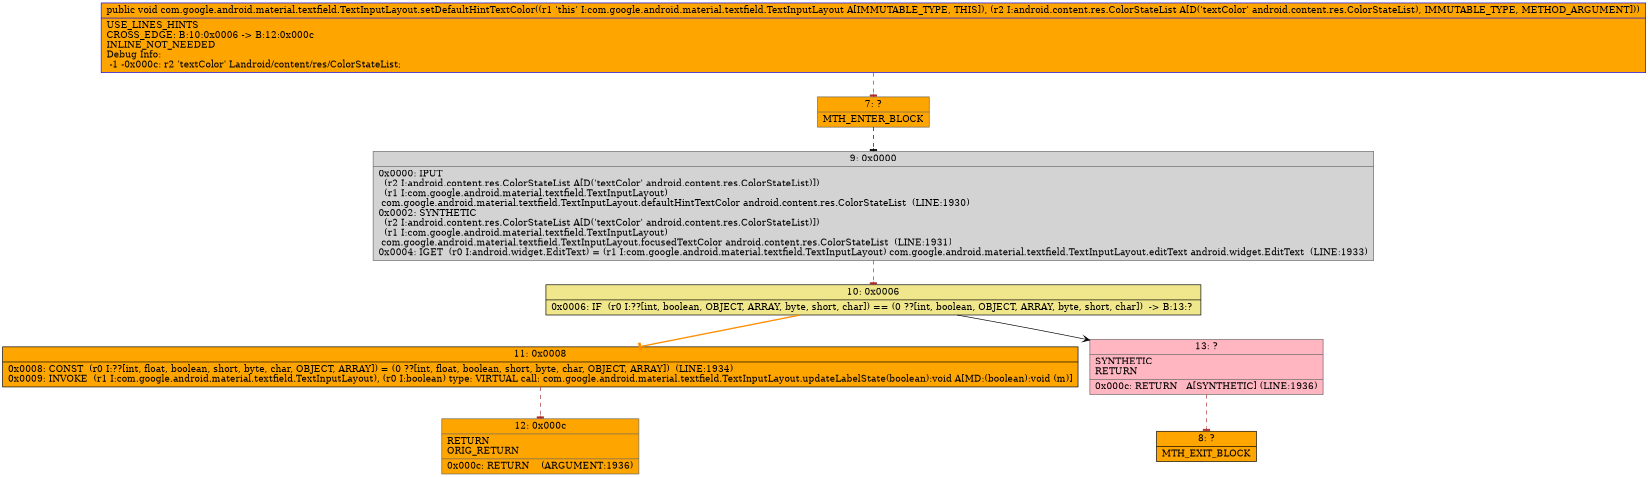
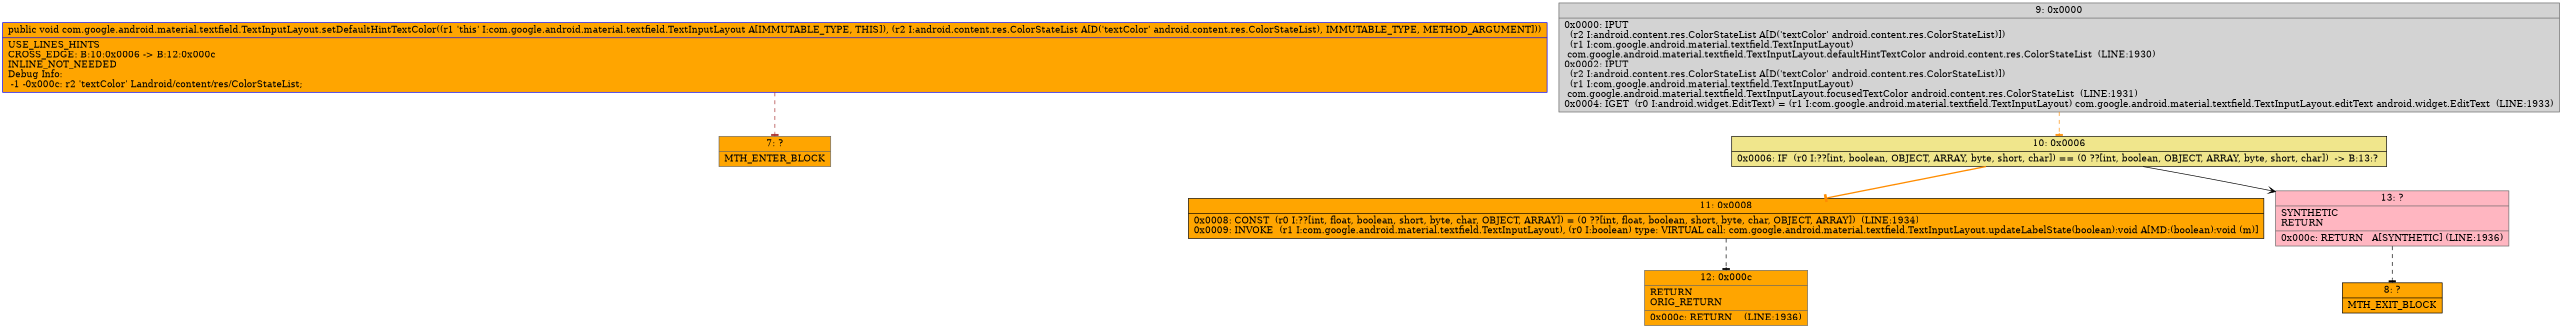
  digraph {
    node [color=gray40 fillcolor=orange shape=record style=filled]
    edge [arrowhead=tee color=black style=dashed]
    n1 [label="{7\:\ ?|MTH_ENTER_BLOCK\l}"]
-   n2 [fillcolor=lightgrey label="{9\:\ 0x0000|0x0000: IPUT  \l  (r2 I:android.content.res.ColorStateList A[D('textColor' android.content.res.ColorStateList)])\l  (r1 I:com.google.android.material.textfield.TextInputLayout)\l com.google.android.material.textfield.TextInputLayout.defaultHintTextColor android.content.res.ColorStateList  (LINE:1930)\l0x0002: SYNTHETIC  \l  (r2 I:android.content.res.ColorStateList A[D('textColor' android.content.res.ColorStateList)])\l  (r1 I:com.google.android.material.textfield.TextInputLayout)\l com.google.android.material.textfield.TextInputLayout.focusedTextColor android.content.res.ColorStateList  (LINE:1931)\l0x0004: IGET  (r0 I:android.widget.EditText) = (r1 I:com.google.android.material.textfield.TextInputLayout) com.google.android.material.textfield.TextInputLayout.editText android.widget.EditText  (LINE:1933)\l}"]
+   n2 [fillcolor=lightgrey label="{9\:\ 0x0000|0x0000: IPUT  \l  (r2 I:android.content.res.ColorStateList A[D('textColor' android.content.res.ColorStateList)])\l  (r1 I:com.google.android.material.textfield.TextInputLayout)\l com.google.android.material.textfield.TextInputLayout.defaultHintTextColor android.content.res.ColorStateList  (LINE:1930)\l0x0002: IPUT  \l  (r2 I:android.content.res.ColorStateList A[D('textColor' android.content.res.ColorStateList)])\l  (r1 I:com.google.android.material.textfield.TextInputLayout)\l com.google.android.material.textfield.TextInputLayout.focusedTextColor android.content.res.ColorStateList  (LINE:1931)\l0x0004: IGET  (r0 I:android.widget.EditText) = (r1 I:com.google.android.material.textfield.TextInputLayout) com.google.android.material.textfield.TextInputLayout.editText android.widget.EditText  (LINE:1933)\l}"]
    n3 [color=black fillcolor=khaki label="{10\:\ 0x0006|0x0006: IF  (r0 I:??[int, boolean, OBJECT, ARRAY, byte, short, char]) == (0 ??[int, boolean, OBJECT, ARRAY, byte, short, char])  \-\> B:13:? \l}"]
    n4 [color=black label="{11\:\ 0x0008|0x0008: CONST  (r0 I:??[int, float, boolean, short, byte, char, OBJECT, ARRAY]) = (0 ??[int, float, boolean, short, byte, char, OBJECT, ARRAY])  (LINE:1934)\l0x0009: INVOKE  (r1 I:com.google.android.material.textfield.TextInputLayout), (r0 I:boolean) type: VIRTUAL call: com.google.android.material.textfield.TextInputLayout.updateLabelState(boolean):void A[MD:(boolean):void (m)]\l}"]
    n5 [fillcolor=lightpink label="{13\:\ ?|SYNTHETIC\lRETURN\l|0x000c: RETURN   A[SYNTHETIC] (LINE:1936)\l}"]
-   n6 [label="{12\:\ 0x000c|RETURN\lORIG_RETURN\l|0x000c: RETURN    (ARGUMENT:1936)\l}"]
+   n6 [label="{12\:\ 0x000c|RETURN\lORIG_RETURN\l|0x000c: RETURN    (LINE:1936)\l}"]
    n7 [color=black label="{8\:\ ?|MTH_EXIT_BLOCK\l}"]
    n8 [color=blue label="{public void com.google.android.material.textfield.TextInputLayout.setDefaultHintTextColor((r1 'this' I:com.google.android.material.textfield.TextInputLayout A[IMMUTABLE_TYPE, THIS]), (r2 I:android.content.res.ColorStateList A[D('textColor' android.content.res.ColorStateList), IMMUTABLE_TYPE, METHOD_ARGUMENT]))  | USE_LINES_HINTS\lCROSS_EDGE: B:10:0x0006 \-\> B:12:0x000c\lINLINE_NOT_NEEDED\lDebug Info:\l  \-1 \-0x000c: r2 'textColor' Landroid\/content\/res\/ColorStateList;\l}"]
-   n1 -> n2
-   n2 -> n3 [color=brown]
+   n2 -> n3 [color=darkorange]
    n3 -> n4 [color=darkorange style=bold]
    n3 -> n5 [arrowhead=vee style=solid]
-   n4 -> n6 [color=brown]
-   n5 -> n7 [color=brown]
+   n4 -> n6
+   n5 -> n7
    n8 -> n1 [color=brown]
  }
